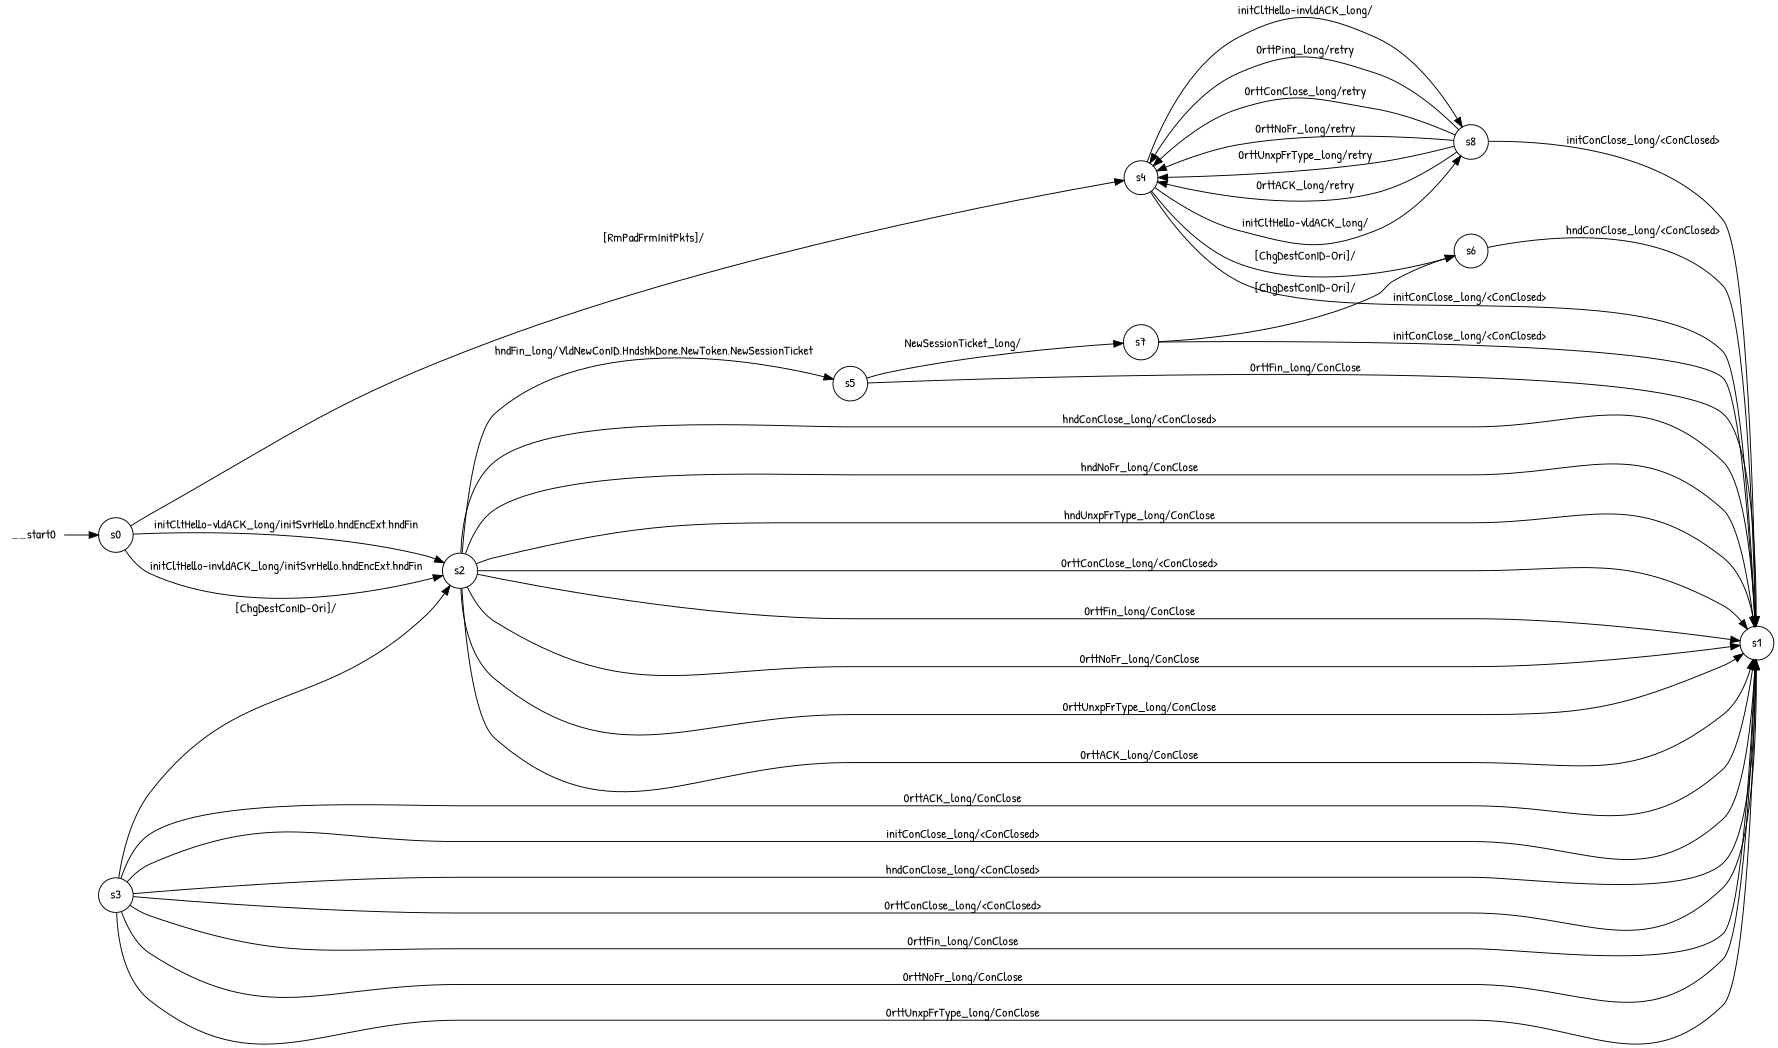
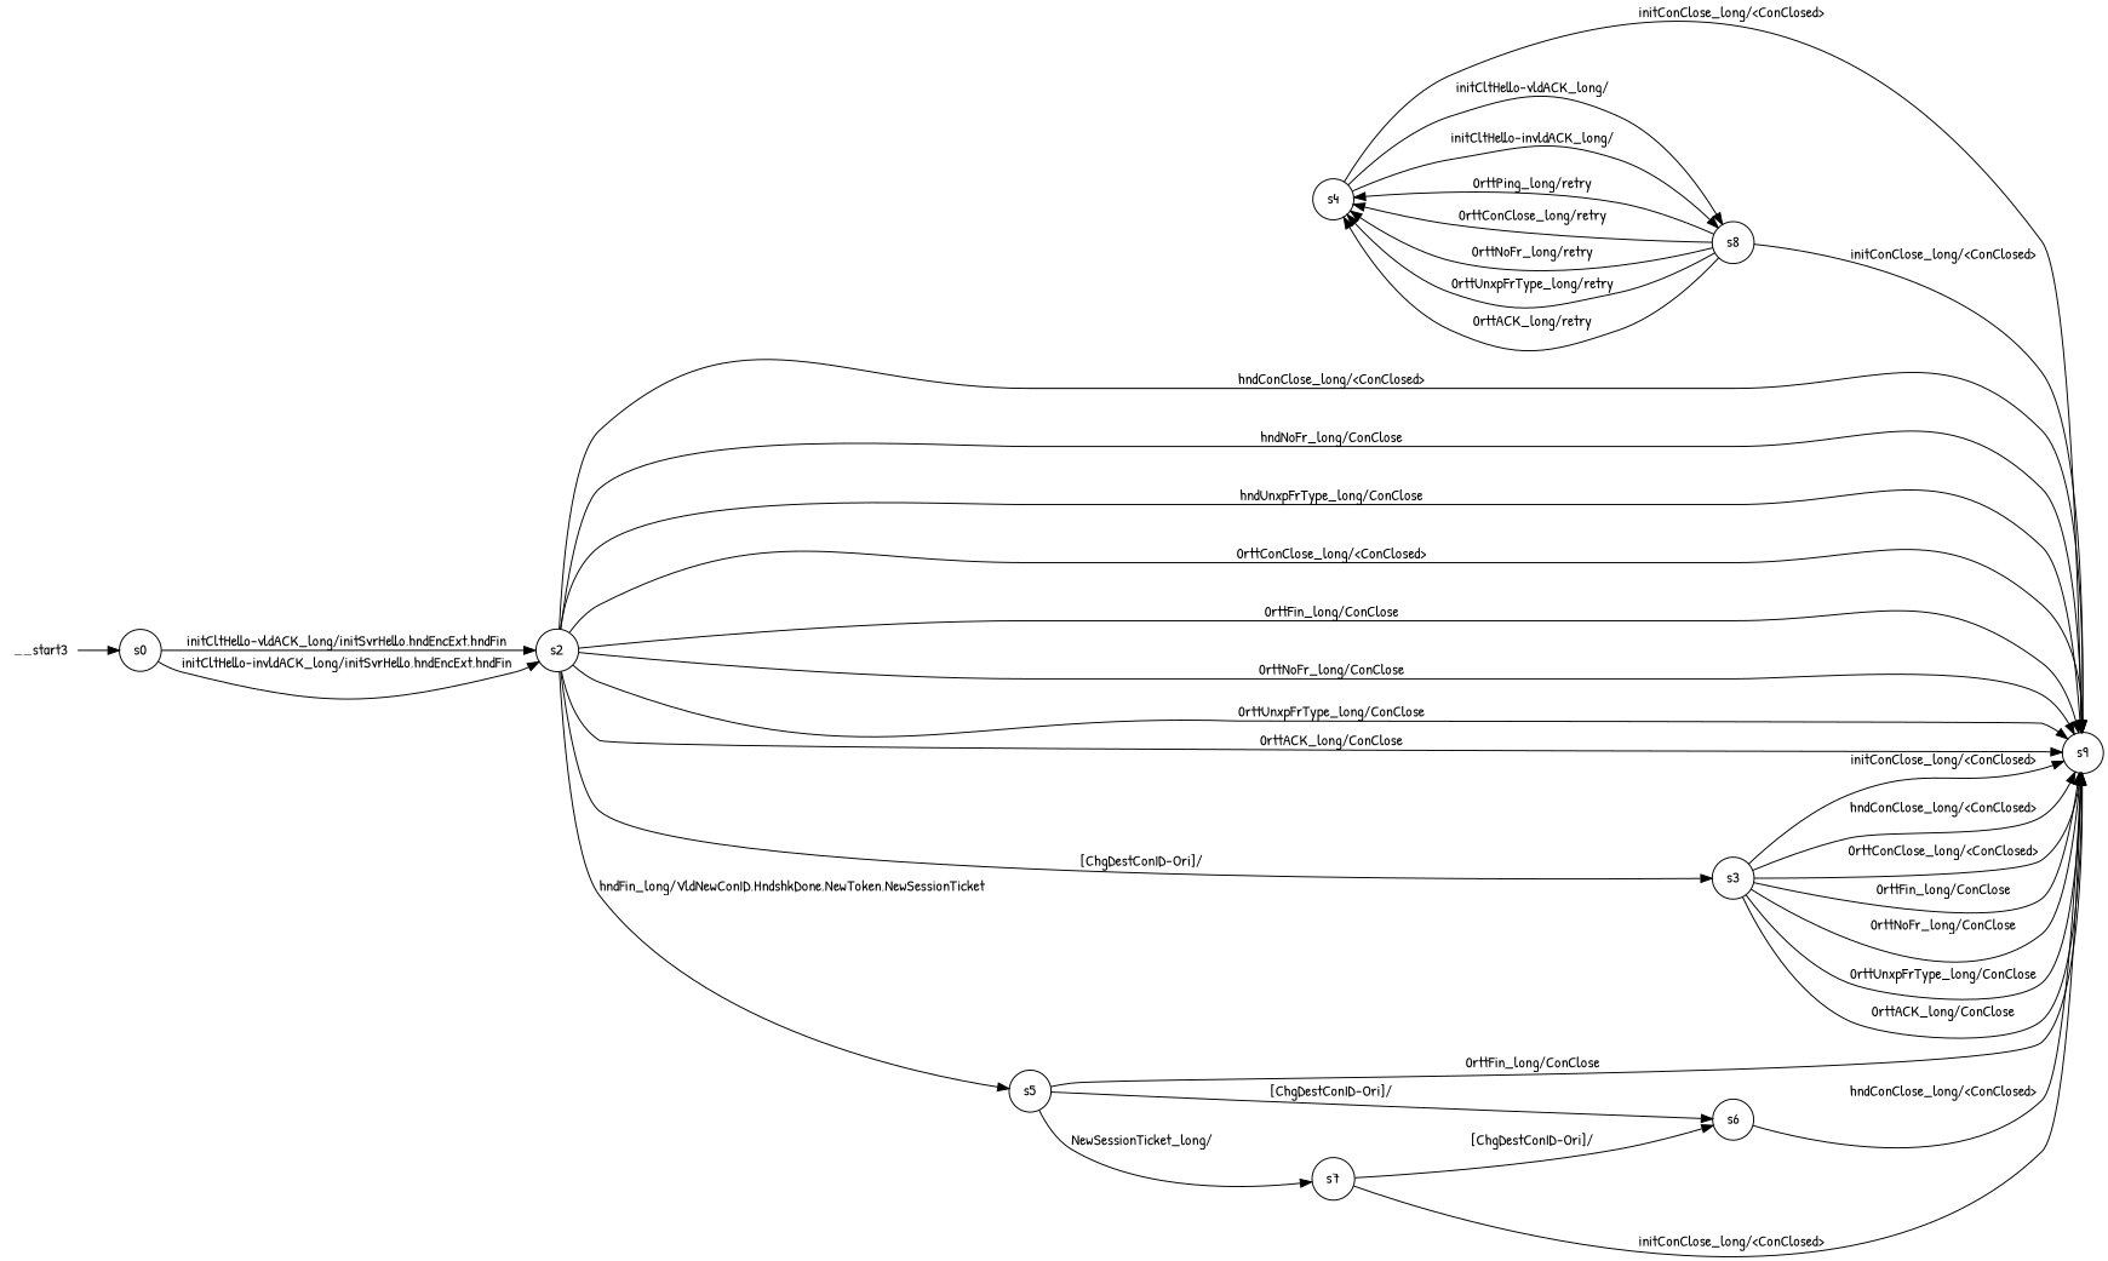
  digraph {
    fontname="Patrick Hand"
    rankdir=LR
    node [fontname="Patrick Hand" shape=circle]
    edge [fontname="Patrick Hand"]
    n1 [label=s0]
    n2 [label=s2]
    n3 [label=s4]
-   n4 [label=s1]
+   n4 [label=s9]
    n5 [label=s3]
    n6 [label=s5]
    n7 [label=s8]
    n8 [label=s6]
    n9 [label=s7]
-   __start0 [height=0 shape=none width=0]
+   __start0 [height=0 shape=none width=0 label=__start3]
    n1 -> n2 [label="initCltHello-vldACK_long/initSvrHello,hndEncExt,hndFin "]
    n1 -> n2 [label="initCltHello-invldACK_long/initSvrHello,hndEncExt,hndFin "]
-   n1 -> n3 [label="[RmPadFrmInitPkts]/ "]
    n2 -> n4 [label="hndConClose_long/<ConClosed> "]
    n2 -> n4 [label="hndNoFr_long/ConClose "]
    n2 -> n4 [label="hndUnxpFrType_long/ConClose "]
    n2 -> n4 [label="0rttConClose_long/<ConClosed> "]
    n2 -> n4 [label="0rttFin_long/ConClose "]
    n2 -> n4 [label="0rttNoFr_long/ConClose "]
    n2 -> n4 [label="0rttUnxpFrType_long/ConClose "]
    n2 -> n4 [label="0rttACK_long/ConClose "]
-   n5 -> n2 [label="[ChgDestConID-Ori]/ "]
+   n2 -> n5 [label="[ChgDestConID-Ori]/ "]
    n2 -> n6 [label="hndFin_long/VldNewConID,HndshkDone,NewToken,NewSessionTicket "]
    n3 -> n4 [label="initConClose_long/<ConClosed> "]
    n3 -> n7 [label="initCltHello-vldACK_long/ "]
    n3 -> n7 [label="initCltHello-invldACK_long/ "]
    n5 -> n4 [label="initConClose_long/<ConClosed> "]
    n5 -> n4 [label="hndConClose_long/<ConClosed> "]
    n5 -> n4 [label="0rttConClose_long/<ConClosed> "]
    n5 -> n4 [label="0rttFin_long/ConClose "]
    n5 -> n4 [label="0rttNoFr_long/ConClose "]
    n5 -> n4 [label="0rttUnxpFrType_long/ConClose "]
    n5 -> n4 [label="0rttACK_long/ConClose "]
    n6 -> n4 [label="0rttFin_long/ConClose "]
-   n3 -> n8 [label="[ChgDestConID-Ori]/ "]
+   n6 -> n8 [label="[ChgDestConID-Ori]/ "]
    n6 -> n9 [label="NewSessionTicket_long/ "]
    n7 -> n3 [label="0rttPing_long/retry "]
    n7 -> n3 [label="0rttConClose_long/retry "]
    n7 -> n3 [label="0rttNoFr_long/retry "]
    n7 -> n3 [label="0rttUnxpFrType_long/retry "]
    n7 -> n3 [label="0rttACK_long/retry "]
    n7 -> n4 [label="initConClose_long/<ConClosed> "]
    n8 -> n4 [label="hndConClose_long/<ConClosed> "]
    n9 -> n4 [label="initConClose_long/<ConClosed> "]
    n9 -> n8 [label="[ChgDestConID-Ori]/ "]
    __start0 -> n1
  }
